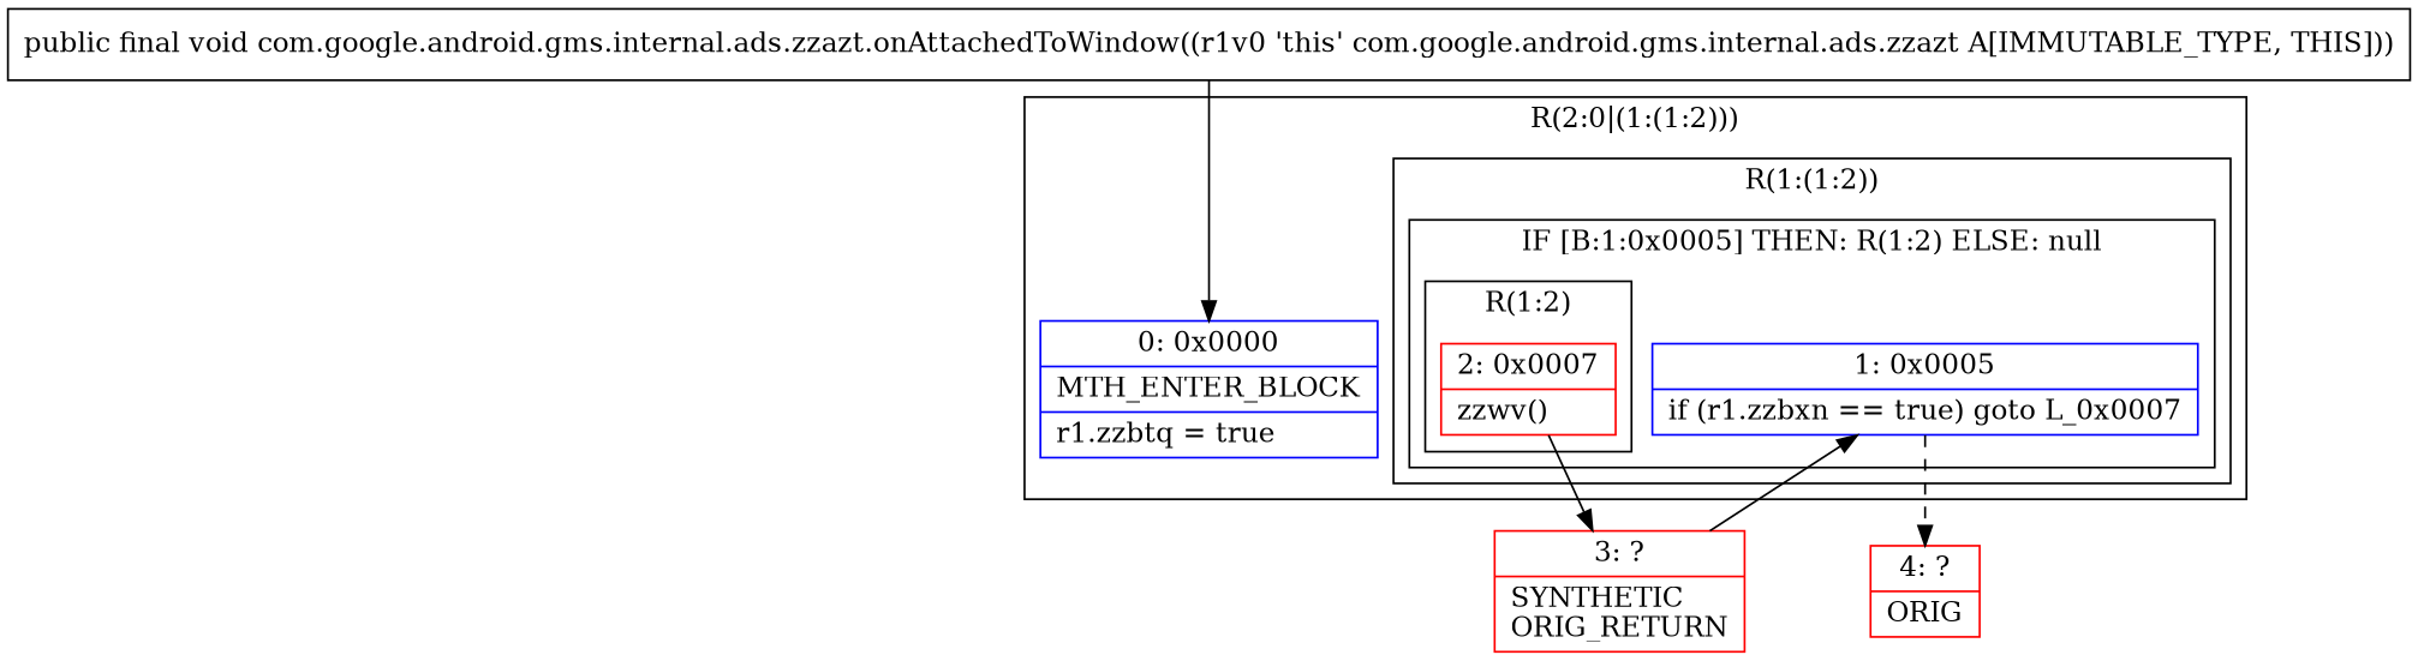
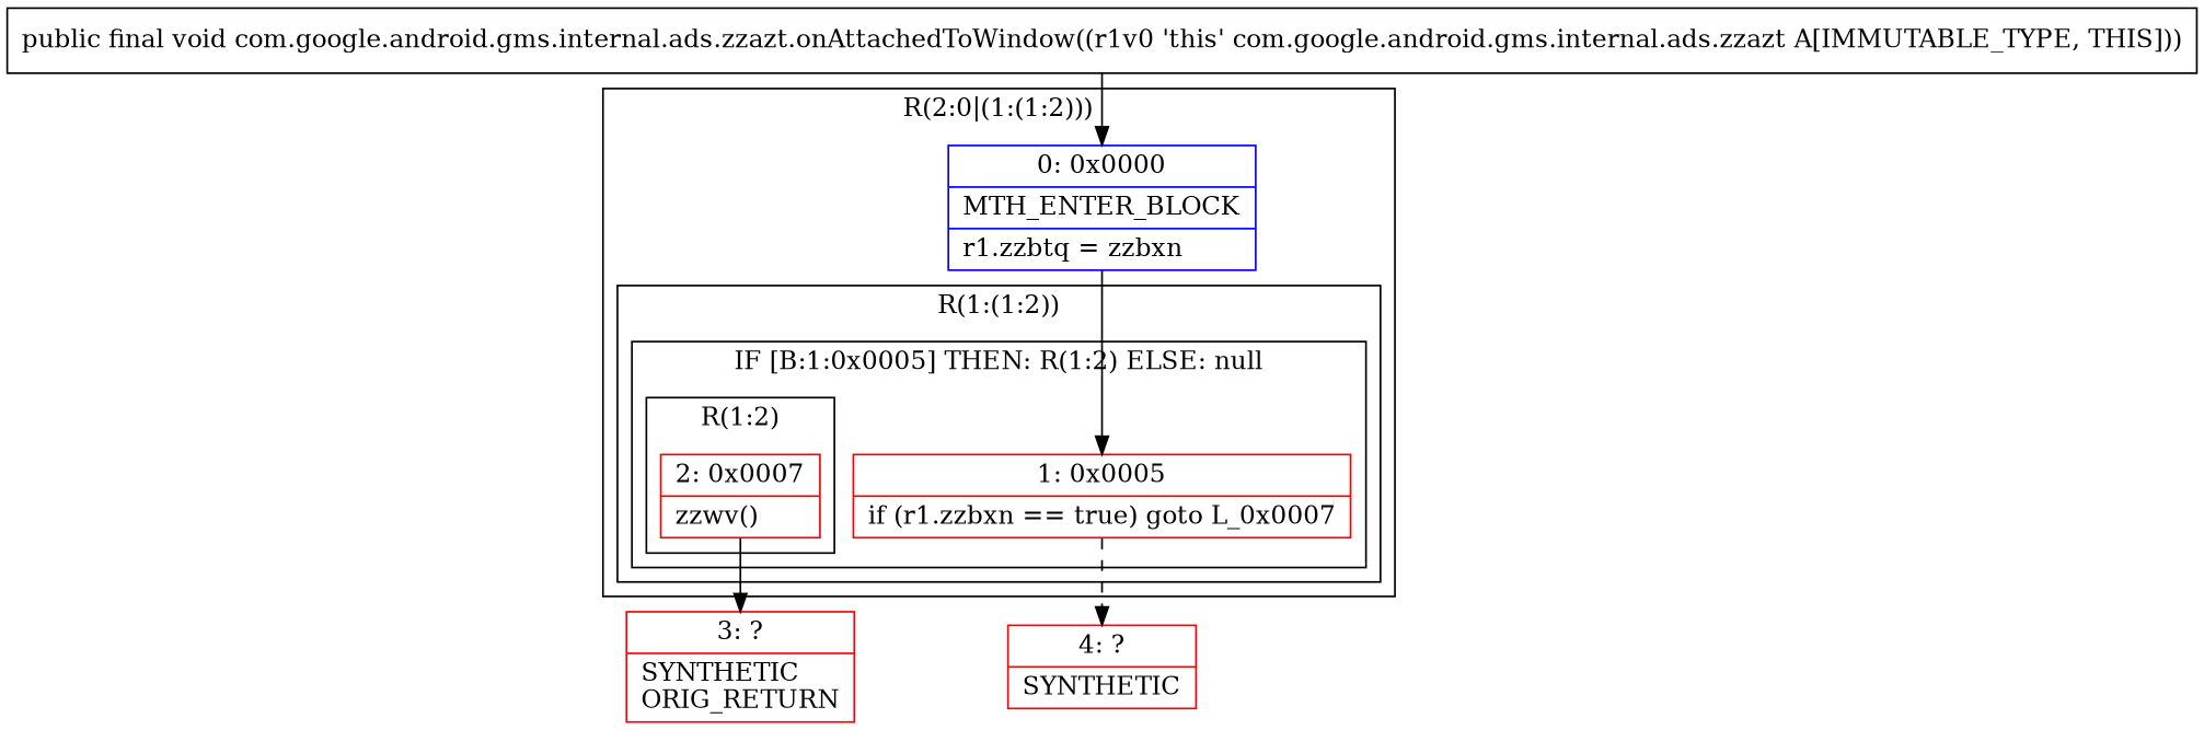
  digraph {
    node [color=red shape=record]
    n1 [label="{2\:\ 0x0007|zzwv()\l}"]
-   n2 [color=blue label="{1\:\ 0x0005|if (r1.zzbxn == true) goto L_0x0007\l}"]
-   n3 [color=blue label="{0\:\ 0x0000|MTH_ENTER_BLOCK\l|r1.zzbtq = true\l}"]
+   n2 [label="{1\:\ 0x0005|if (r1.zzbxn == true) goto L_0x0007\l}"]
+   n3 [color=blue label="{0\:\ 0x0000|MTH_ENTER_BLOCK\l|r1.zzbtq = zzbxn\l}"]
    n4 [label="{3\:\ ?|SYNTHETIC\lORIG_RETURN\l}"]
-   n5 [label="{4\:\ ?|ORIG\l}"]
+   n5 [label="{4\:\ ?|SYNTHETIC\l}"]
    n6 [label="{public final void com.google.android.gms.internal.ads.zzazt.onAttachedToWindow((r1v0 'this' com.google.android.gms.internal.ads.zzazt A[IMMUTABLE_TYPE, THIS])) }" color=""]
    subgraph cluster_1 {
      label="R(2:0|(1:(1:2)))"
      n3
      subgraph cluster_2 {
        label="R(1:(1:2))"
        subgraph cluster_3 {
          label="IF [B:1:0x0005] THEN: R(1:2) ELSE: null"
          n2
          subgraph cluster_4 {
            label="R(1:2)"
            n1
          }
        }
      }
    }
    n1 -> n4
    n2 -> n5 [style=dashed]
-   n4 -> n2
+   n3 -> n2
    n6 -> n3
  }
